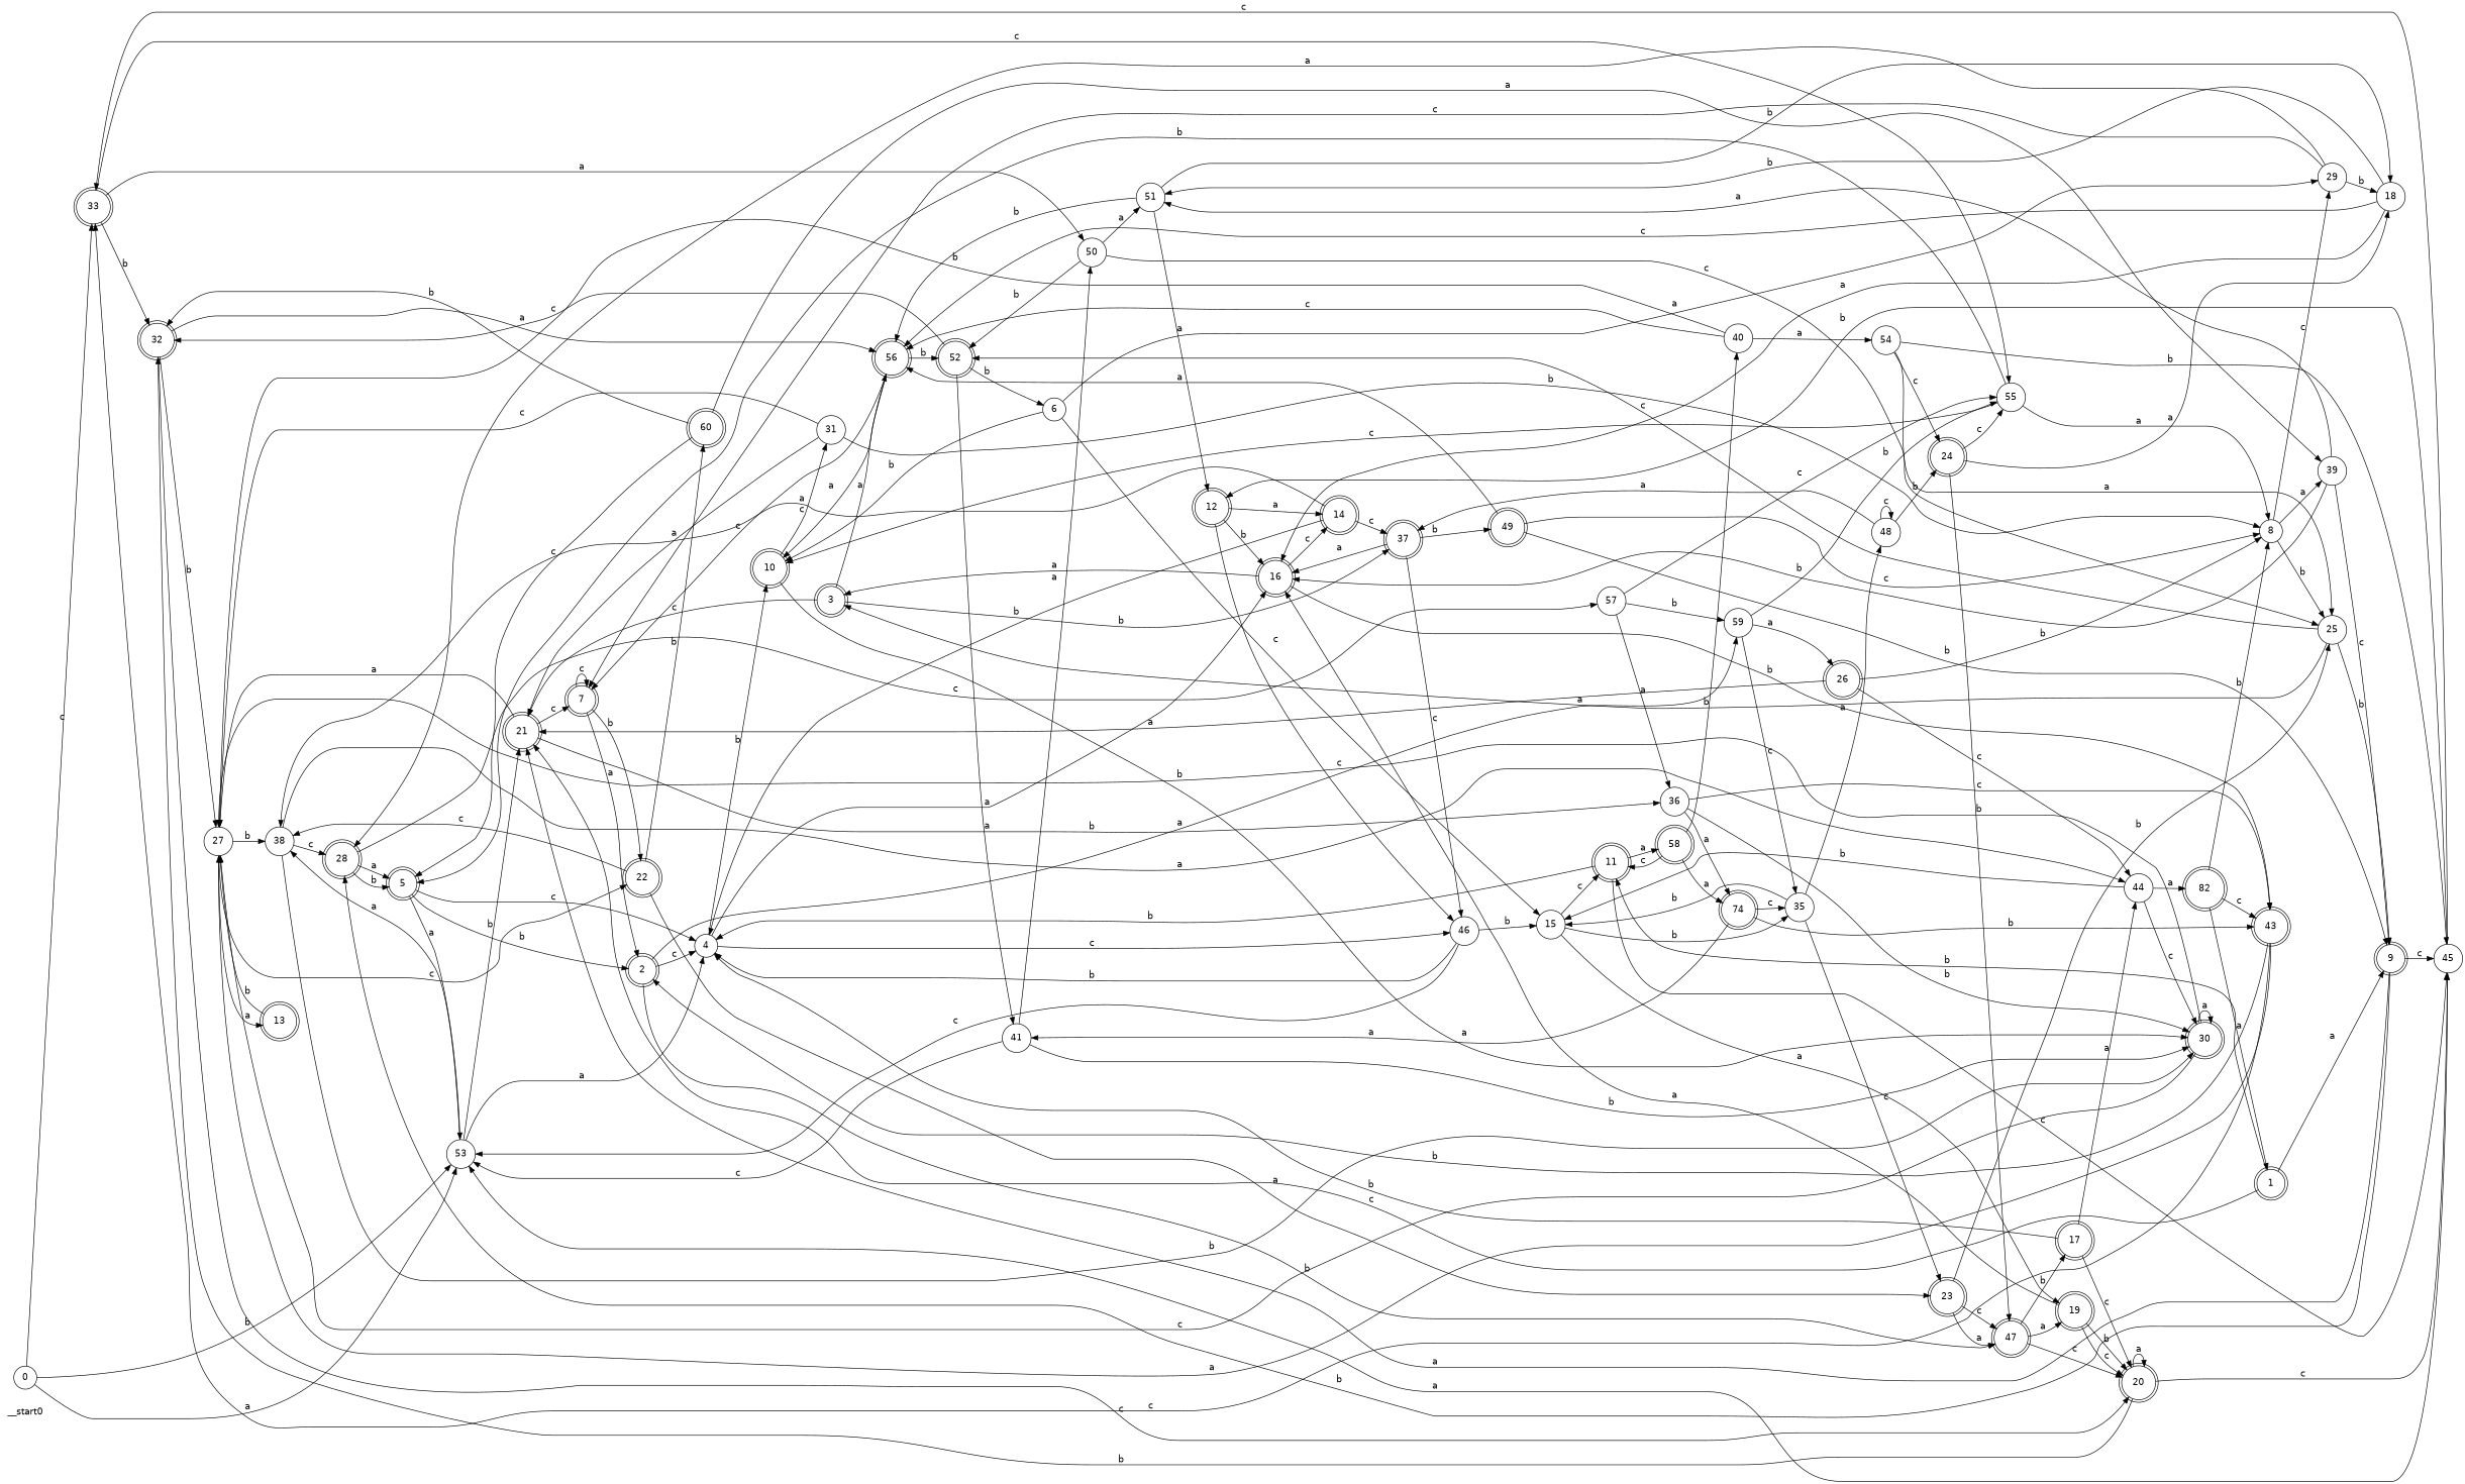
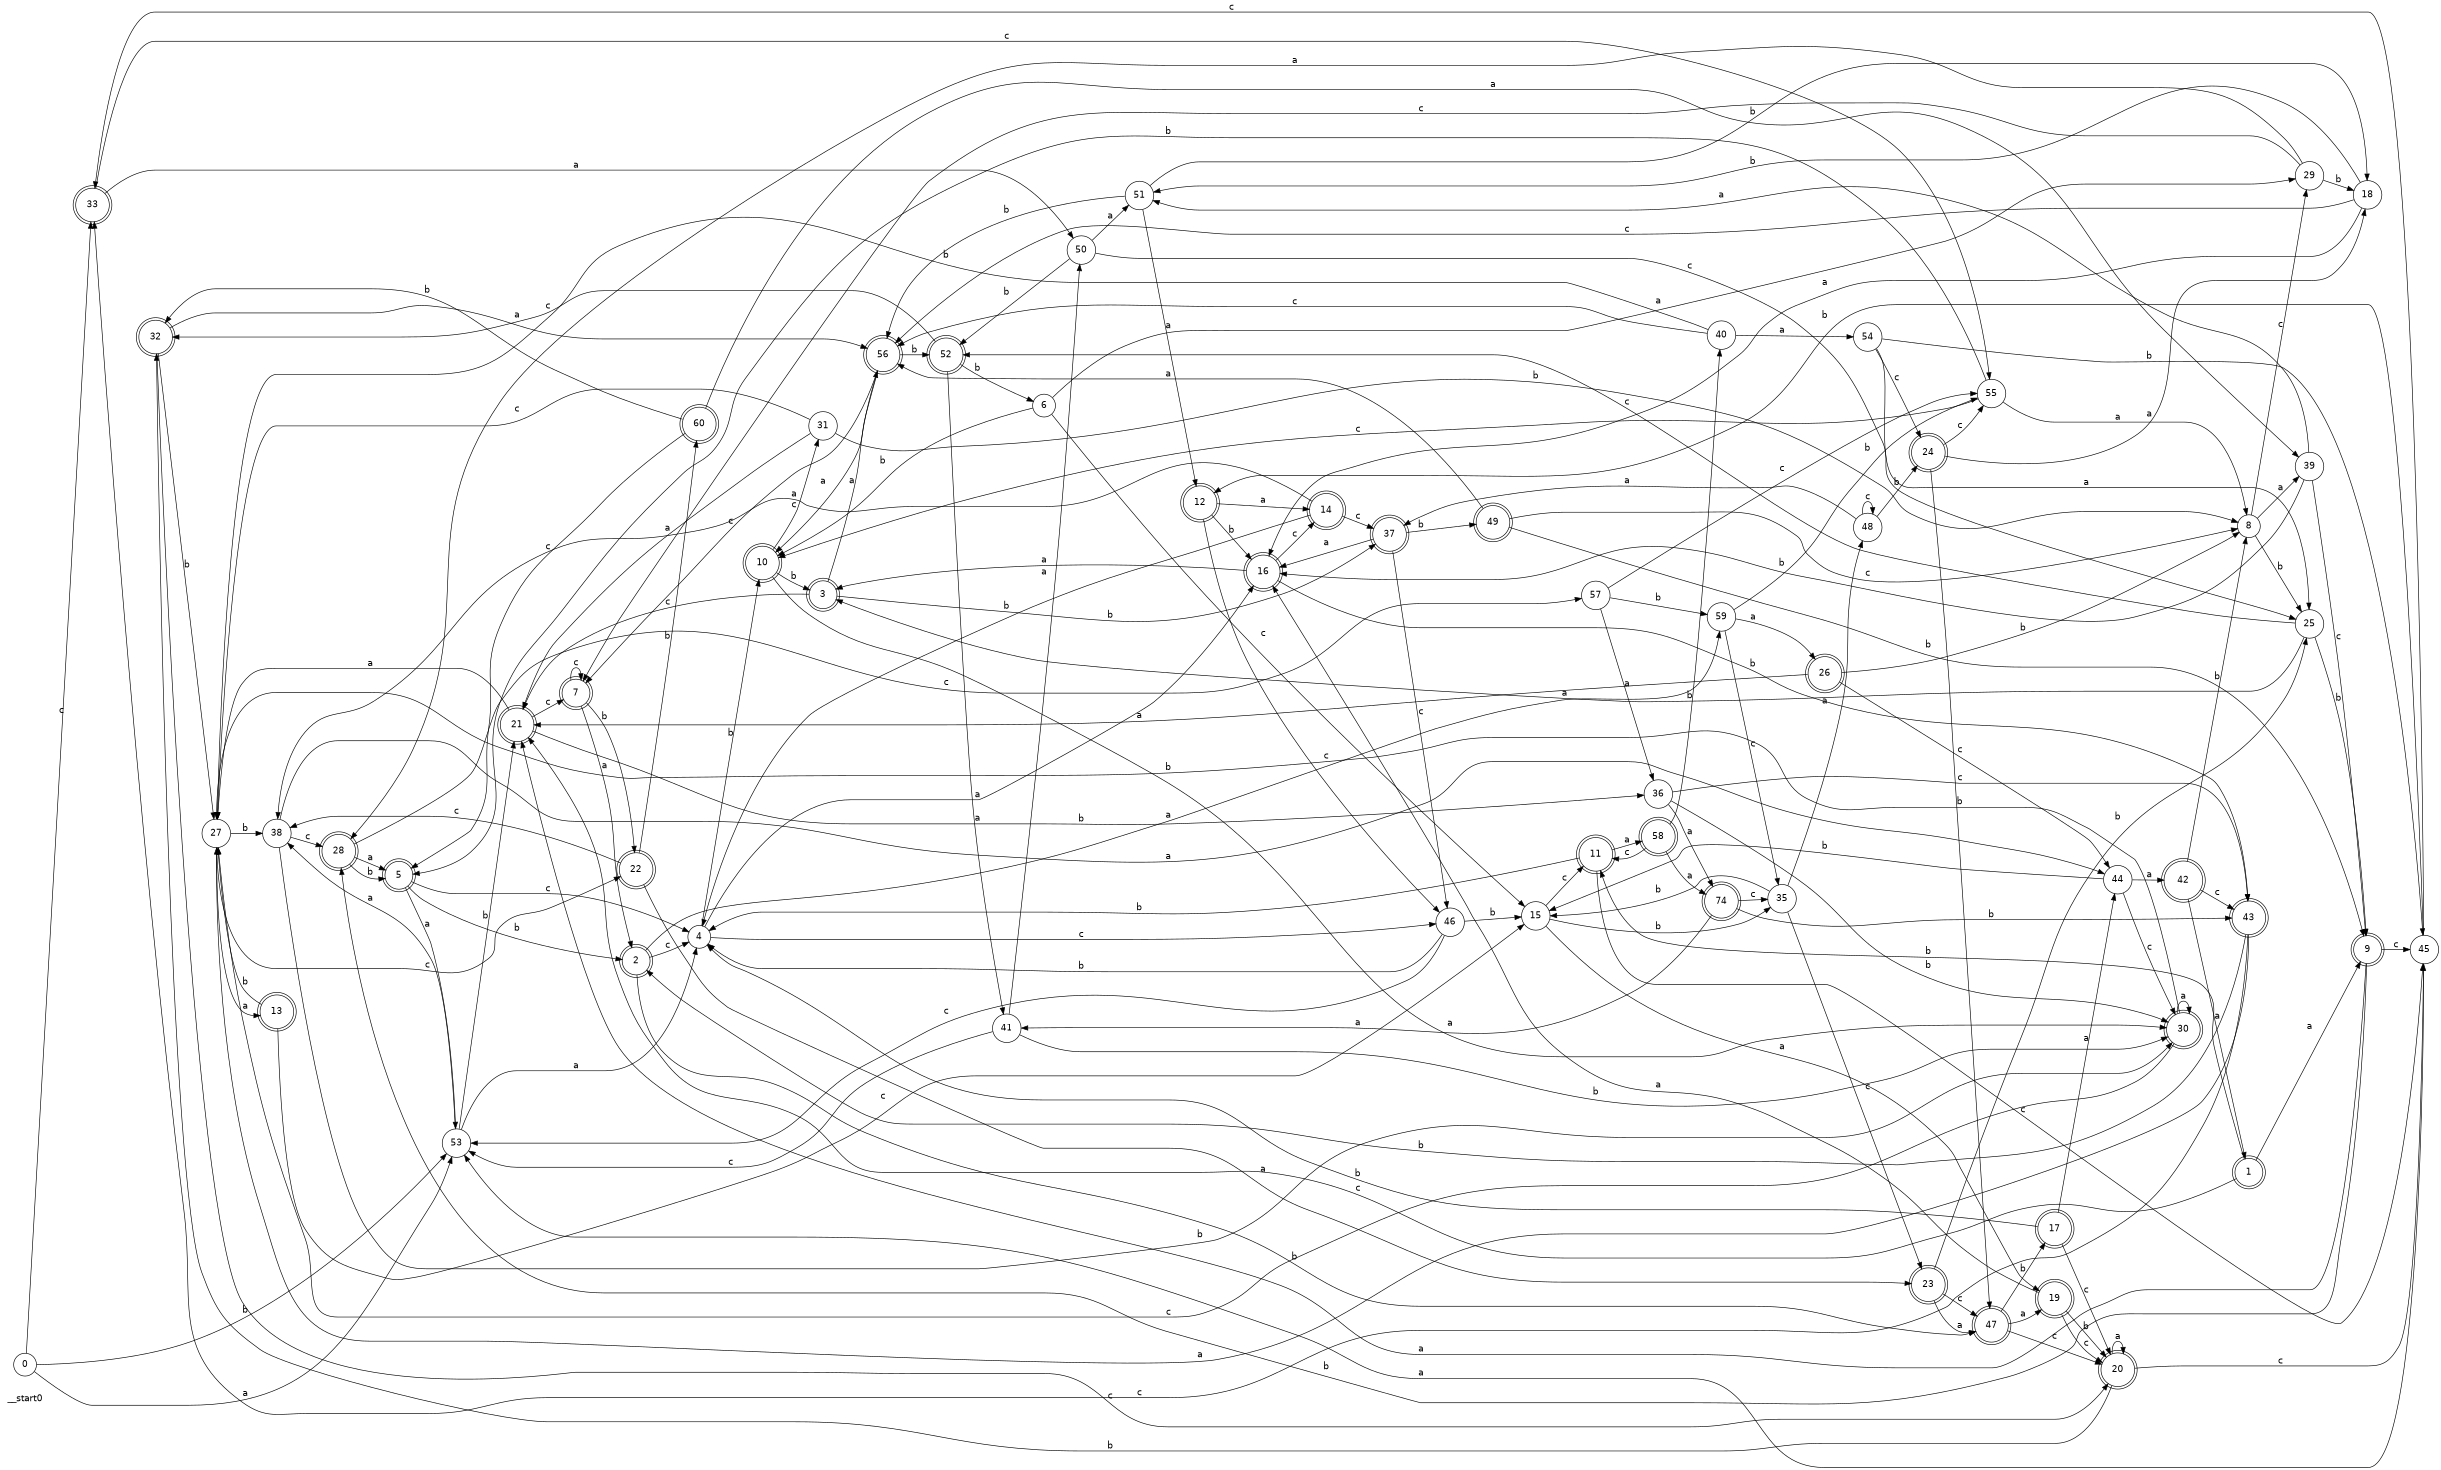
  digraph {
    fontname="DejaVu Sans"
    rankdir=LR
    node [fontname="DejaVu Sans" shape=doublecircle color=black fillcolor=white style="rounded,filled"]
    edge [fontname="DejaVu Sans"]
    __start0 [shape=none color="" fillcolor="" style=""]
    n2 [label=0 shape=circle style=filled]
    n3 [label=33]
    n4 [label=53 shape=circle style=filled]
    n5 [label=32]
    n6 [label=55 shape=circle style=filled]
    n7 [label=50 shape=circle style=filled]
    n8 [label=21]
    n9 [label=4 shape=circle style=filled]
    n10 [label=38 shape=circle style=filled]
    n11 [label=1]
    n12 [label=9]
    n13 [label=11]
    n14 [label=28]
    n15 [label=45 shape=circle style=filled]
    n16 [label=58]
    n17 [label=7]
    n18 [label=27 shape=circle style=filled]
    n19 [label=36 shape=circle style=filled]
    n20 [label=2]
    n21 [label=47]
    n22 [label=59 shape=circle style=filled]
    n23 [label=10]
    n24 [label=16]
    n25 [label=46 shape=circle style=filled]
    n26 [label=19]
    n27 [label=17]
    n28 [label=20]
    n29 [label=35 shape=circle style=filled]
    n30 [label=26]
    n31 [label=3]
    n32 [label=37]
    n33 [label=56]
    n34 [label=49]
    n35 [label=52]
    n36 [label=30]
    n37 [label=31 shape=circle style=filled]
    n38 [label=14]
    n39 [label=43]
    n40 [label=15 shape=circle style=filled]
    n41 [label=5]
    n42 [label=6 shape=circle style=filled]
    n43 [label=29 shape=circle style=filled]
    n44 [label=18 shape=circle style=filled]
    n45 [label=22]
    n46 [label=23]
    n47 [label=60]
    n48 [label=8 shape=circle style=filled]
    n49 [label=25 shape=circle style=filled]
    n50 [label=39 shape=circle style=filled]
    n51 [label=51 shape=circle style=filled]
    n52 [label=57 shape=circle style=filled]
    n53 [label=12]
    n54 [label=74]
    n55 [label=40 shape=circle style=filled]
    n56 [label=13]
    n57 [label=48 shape=circle style=filled]
    n58 [label=44 shape=circle style=filled]
-   n59 [label=82]
+   n59 [label=42]
    n60 [label=24]
    n61 [label=41 shape=circle style=filled]
    n62 [label=54 shape=circle style=filled]
    n2 -> n3 [label=c]
    n2 -> n4 [label=a]
    n2 -> n4 [label=b]
-   n3 -> n5 [label=b]
    n3 -> n6 [label=c]
    n3 -> n7 [label=a]
    n4 -> n8 [label=b]
    n4 -> n9 [label=a]
    n4 -> n10 [label=a]
    n5 -> n18 [label=b]
    n5 -> n28 [label=c]
    n5 -> n33 [label=a]
    n6 -> n23 [label=c]
    n6 -> n41 [label=b]
    n6 -> n48 [label=a]
    n7 -> n35 [label=b]
    n7 -> n49 [label=c]
    n7 -> n51 [label=a]
    n8 -> n17 [label=c]
    n8 -> n18 [label=a]
    n8 -> n19 [label=b]
    n9 -> n23 [label=b]
    n9 -> n24 [label=a]
    n9 -> n25 [label=c]
    n10 -> n14 [label=c]
    n10 -> n36 [label=b]
    n10 -> n58 [label=a]
    n11 -> n8 [label=c]
    n11 -> n12 [label=a]
    n11 -> n13 [label=b]
    n12 -> n8 [label=a]
    n12 -> n14 [label=b]
    n12 -> n15 [label=c]
    n13 -> n9 [label=b]
    n13 -> n15 [label=c]
    n13 -> n16 [label=a]
    n14 -> n41 [label=a]
    n14 -> n41 [label=b]
    n14 -> n52 [label=c]
    n15 -> n3 [label=c]
    n15 -> n4 [label=a]
    n15 -> n53 [label=b]
    n16 -> n13 [label=c]
    n16 -> n54 [label=a]
    n16 -> n55 [label=b]
    n17 -> n17 [label=c]
    n17 -> n20 [label=a]
    n17 -> n45 [label=b]
    n18 -> n10 [label=b]
    n18 -> n45 [label=c]
    n18 -> n56 [label=a]
    n19 -> n36 [label=b]
    n19 -> n39 [label=c]
    n19 -> n54 [label=a]
    n20 -> n9 [label=c]
    n20 -> n21 [label=b]
    n20 -> n22 [label=a]
    n21 -> n26 [label=a]
    n21 -> n27 [label=b]
    n21 -> n28 [label=c]
    n22 -> n6 [label=b]
    n22 -> n29 [label=c]
    n22 -> n30 [label=a]
+   n23 -> n31 [label=b]
    n23 -> n36 [label=a]
    n23 -> n37 [label=c]
    n24 -> n31 [label=a]
    n24 -> n38 [label=c]
    n24 -> n39 [label=b]
    n25 -> n4 [label=c]
    n25 -> n9 [label=b]
    n25 -> n40 [label=b]
    n26 -> n24 [label=a]
    n26 -> n28 [label=b]
    n26 -> n28 [label=c]
    n27 -> n9 [label=b]
    n27 -> n28 [label=c]
    n27 -> n58 [label=a]
    n28 -> n5 [label=b]
    n28 -> n15 [label=c]
    n28 -> n28 [label=a]
    n29 -> n40 [label=b]
    n29 -> n46 [label=c]
    n29 -> n57 [label=a]
    n30 -> n8 [label=a]
    n30 -> n48 [label=b]
    n30 -> n58 [label=c]
    n31 -> n8 [label=c]
    n31 -> n32 [label=b]
    n31 -> n33 [label=a]
    n32 -> n24 [label=a]
    n32 -> n25 [label=c]
    n32 -> n34 [label=b]
    n33 -> n17 [label=c]
    n33 -> n23 [label=a]
    n33 -> n35 [label=b]
    n34 -> n12 [label=b]
    n34 -> n33 [label=a]
    n34 -> n48 [label=c]
    n35 -> n5 [label=c]
    n35 -> n42 [label=b]
    n35 -> n61 [label=a]
    n36 -> n18 [label=b]
    n36 -> n18 [label=c]
    n36 -> n36 [label=a]
    n37 -> n8 [label=a]
    n37 -> n18 [label=c]
    n37 -> n48 [label=b]
    n38 -> n9 [label=b]
    n38 -> n10 [label=a]
    n38 -> n32 [label=c]
    n39 -> n3 [label=c]
    n39 -> n18 [label=a]
    n39 -> n20 [label=b]
    n40 -> n13 [label=c]
    n40 -> n26 [label=a]
    n40 -> n29 [label=b]
    n41 -> n4 [label=a]
    n41 -> n9 [label=c]
    n41 -> n20 [label=b]
    n42 -> n23 [label=b]
    n42 -> n40 [label=c]
    n42 -> n43 [label=a]
    n43 -> n14 [label=a]
    n43 -> n17 [label=c]
    n43 -> n44 [label=b]
    n44 -> n24 [label=a]
    n44 -> n33 [label=c]
    n44 -> n51 [label=b]
    n45 -> n10 [label=c]
    n45 -> n46 [label=a]
    n45 -> n47 [label=b]
    n46 -> n21 [label=a]
    n46 -> n21 [label=c]
    n46 -> n49 [label=b]
    n47 -> n5 [label=b]
    n47 -> n41 [label=c]
    n47 -> n50 [label=a]
    n48 -> n43 [label=c]
    n48 -> n49 [label=b]
    n48 -> n50 [label=a]
    n49 -> n12 [label=b]
    n49 -> n31 [label=a]
    n49 -> n35 [label=c]
    n50 -> n12 [label=c]
    n50 -> n24 [label=b]
    n50 -> n51 [label=a]
    n51 -> n33 [label=b]
    n51 -> n44 [label=b]
    n51 -> n53 [label=a]
    n52 -> n6 [label=c]
    n52 -> n19 [label=a]
    n52 -> n22 [label=b]
    n53 -> n24 [label=b]
    n53 -> n25 [label=c]
    n53 -> n38 [label=a]
    n54 -> n29 [label=c]
    n54 -> n39 [label=b]
    n54 -> n61 [label=a]
    n55 -> n18 [label=b]
    n55 -> n33 [label=c]
    n55 -> n62 [label=a]
    n56 -> n18 [label=b]
+   n56 -> n40 [label=c]
    n57 -> n32 [label=a]
    n57 -> n57 [label=c]
    n57 -> n60 [label=b]
    n58 -> n36 [label=c]
    n58 -> n40 [label=b]
    n58 -> n59 [label=a]
    n59 -> n11 [label=a]
    n59 -> n39 [label=c]
    n59 -> n48 [label=b]
    n60 -> n6 [label=c]
    n60 -> n21 [label=b]
    n60 -> n44 [label=a]
    n61 -> n4 [label=c]
    n61 -> n7 [label=a]
    n61 -> n36 [label=b]
    n62 -> n15 [label=b]
    n62 -> n49 [label=a]
    n62 -> n60 [label=c]
  }
